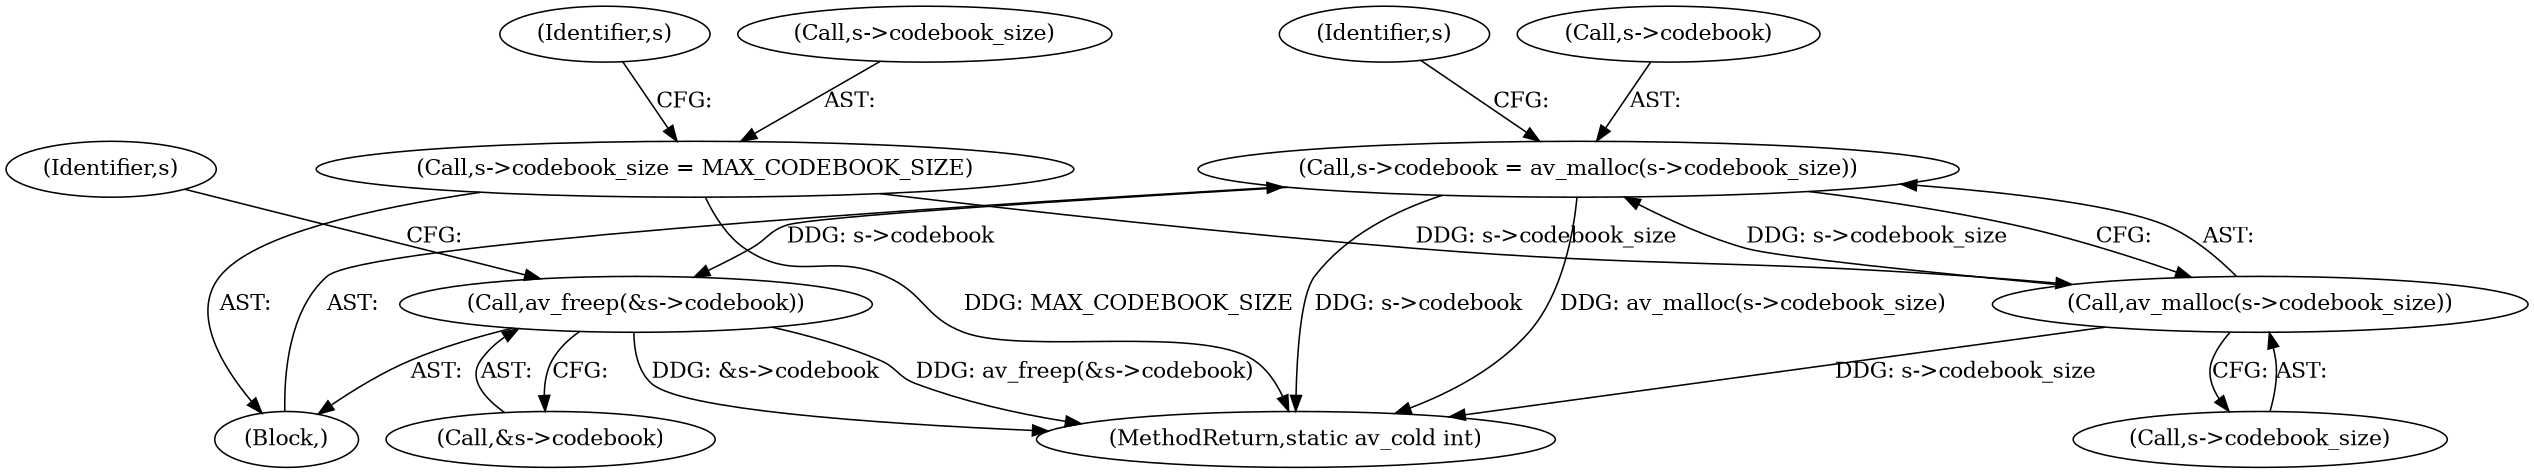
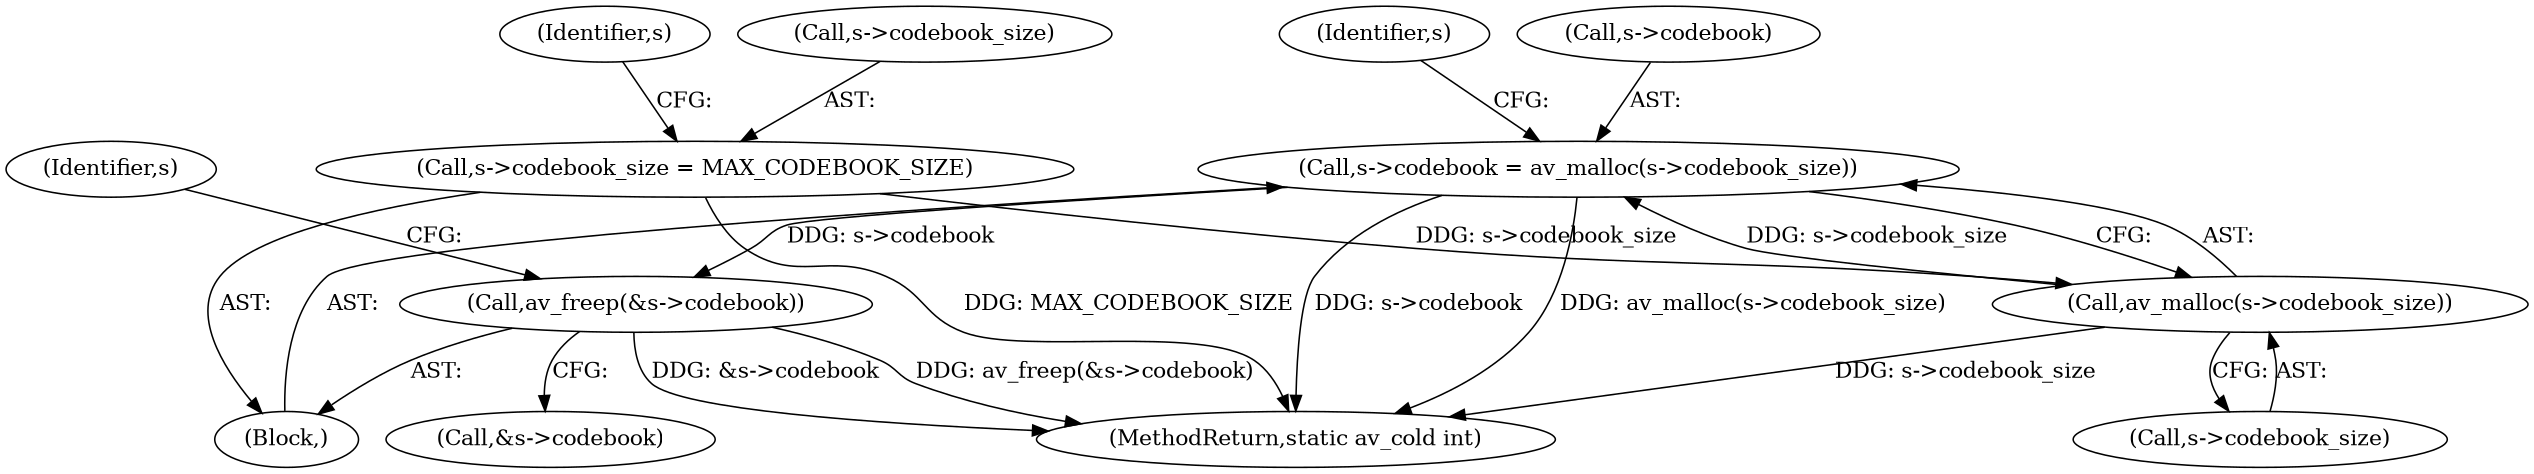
  digraph {
    n1 [label="(Call,s->codebook = av_malloc(s->codebook_size))"]
    n2 [label="(Call,av_malloc(s->codebook_size))"]
    n3 [label="(Call,av_freep(&s->codebook))"]
    n4 [label="(MethodReturn,static av_cold int)"]
    n5 [label="(Call,s->codebook_size)"]
    n6 [label="(Block,)"]
    n7 [label="(Call,&s->codebook)"]
    n8 [label="(Call,s->codebook_size = MAX_CODEBOOK_SIZE)"]
    n9 [label="(Identifier,s)"]
    n10 [label="(Call,s->codebook_size)"]
    n11 [label="(Identifier,s)"]
    n12 [label="(Identifier,s)"]
    n13 [label="(Call,s->codebook)"]
    n1 -> n2 [label="CFG: "]
    n1 -> n3 [label="DDG: s->codebook"]
    n1 -> n4 [label="DDG: av_malloc(s->codebook_size)"]
    n1 -> n4 [label="DDG: s->codebook"]
    n2 -> n1 [label="AST: "]
    n2 -> n1 [label="DDG: s->codebook_size"]
    n2 -> n4 [label="DDG: s->codebook_size"]
    n2 -> n5 [label="CFG: "]
    n3 -> n4 [label="DDG: &s->codebook"]
    n3 -> n4 [label="DDG: av_freep(&s->codebook)"]
    n3 -> n6 [label="AST: "]
    n3 -> n7 [label="CFG: "]
    n5 -> n2 [label="AST: "]
    n6 -> n1 [label="AST: "]
-   n7 -> n3 [label="AST: "]
    n8 -> n2 [label="DDG: s->codebook_size"]
    n8 -> n4 [label="DDG: MAX_CODEBOOK_SIZE"]
    n8 -> n6 [label="AST: "]
    n9 -> n8 [label="CFG: "]
    n10 -> n8 [label="AST: "]
    n11 -> n3 [label="CFG: "]
    n12 -> n1 [label="CFG: "]
    n13 -> n1 [label="AST: "]
  }
